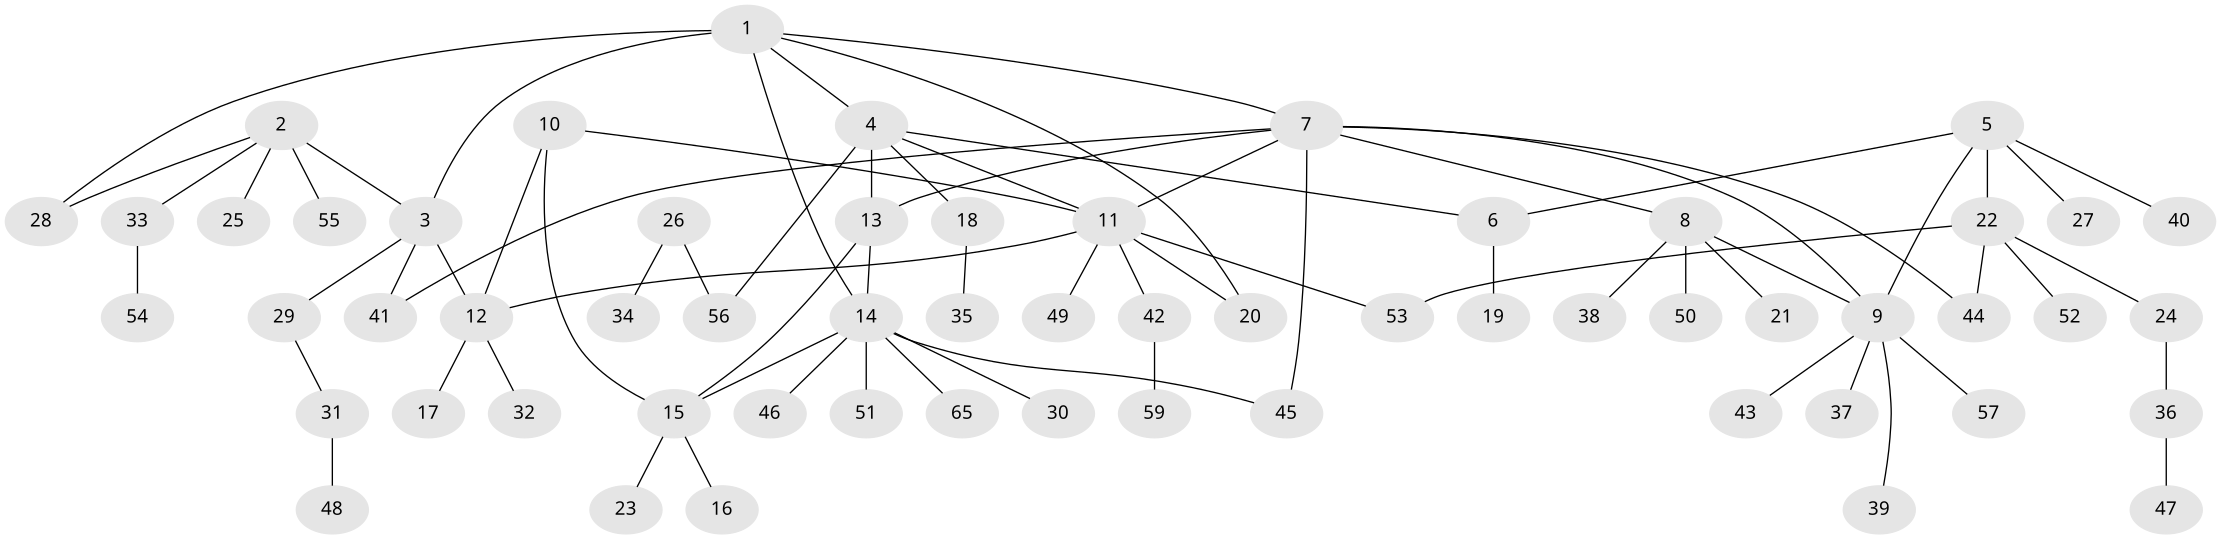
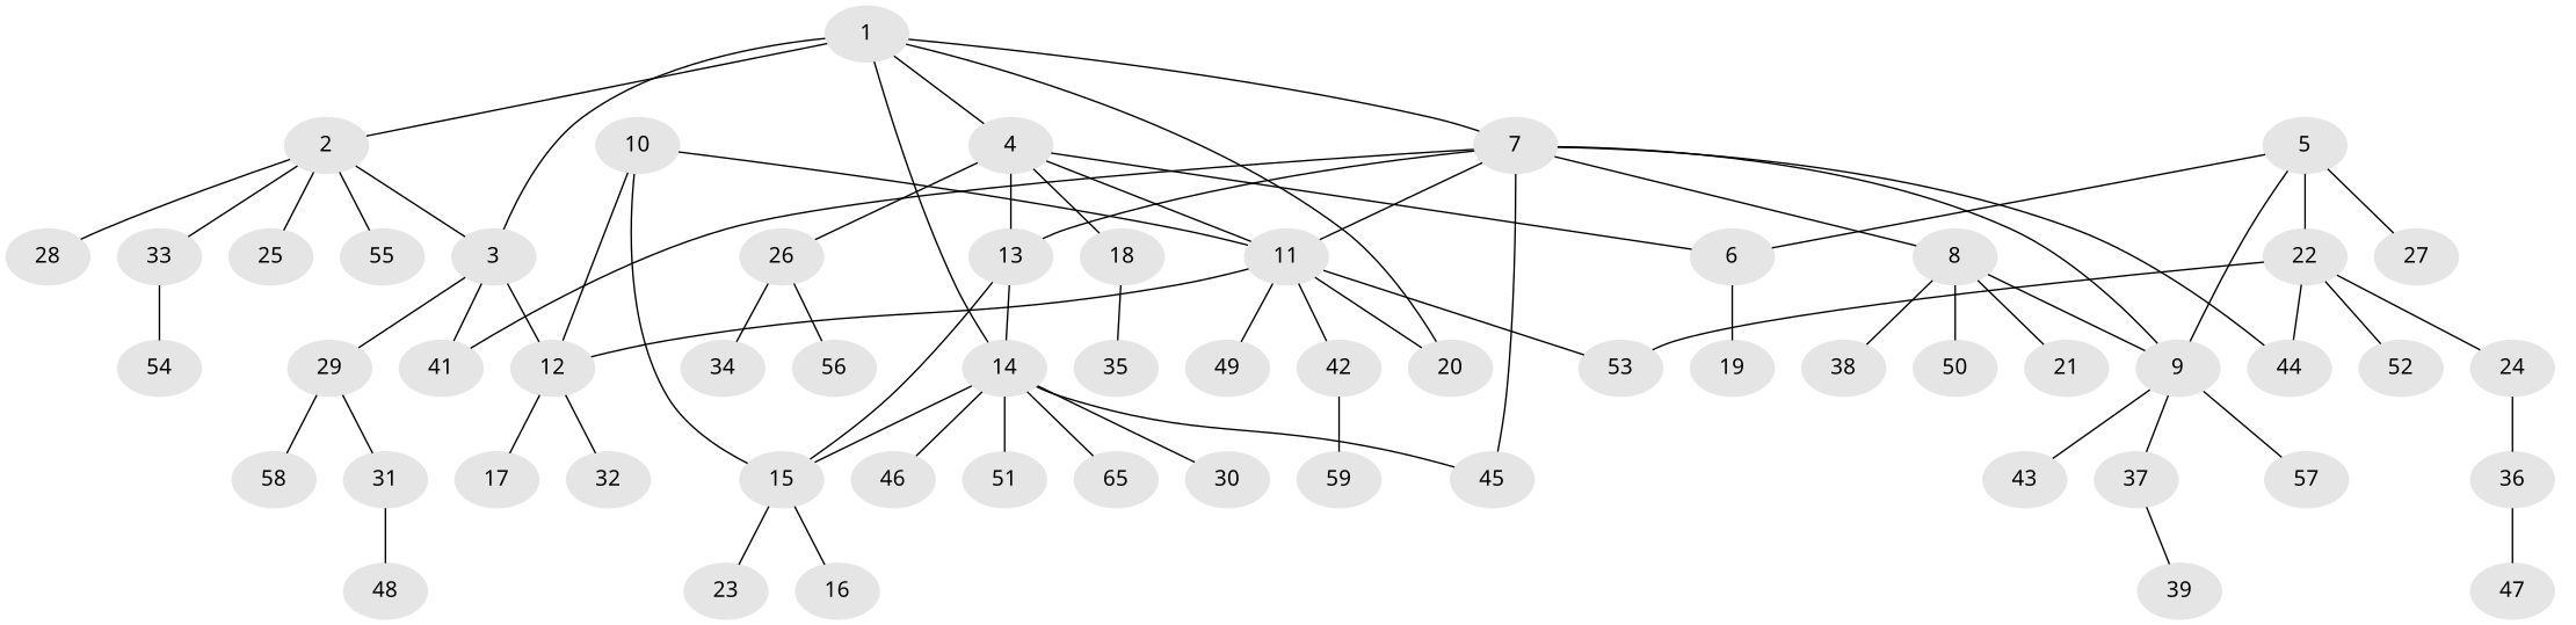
  graph {
    fontname="Noto Sans"
    node [color=gray90 fontname="Noto Sans" style=filled]
    edge [fontname="Noto Sans"]
    1
    2
    3
    4
    7
    14
    20
    25
    28
    33
    55
    12
    29
    41
    6
    11
    13
    18
    26
    9
    8
    44
    45
    15
    30
    46
    51
    n28 [label=65]
    54
    17
    32
    31
+   58
    5
    22
    27
-   40
    19
    42
    49
    53
    35
    34
    56
    37
    39
    43
    57
    24
    52
    21
    38
    50
    10
    16
    23
    59
    36
    47
    48
-   1 -- 28
+   1 -- 2
    1 -- 3
    1 -- 4
    1 -- 7
    1 -- 14
    1 -- 20
    2 -- 3
    2 -- 25
    2 -- 28
    2 -- 33
    2 -- 55
    3 -- 12
    3 -- 29
    3 -- 41
    4 -- 6
    4 -- 11
    4 -- 13
    4 -- 18
-   4 -- 56
+   4 -- 26
    7 -- 41
    7 -- 11
    7 -- 13
    7 -- 9
    7 -- 8
    7 -- 44
    7 -- 45
    14 -- 45
    14 -- 15
    14 -- 30
    14 -- 46
    14 -- 51
    14 -- n28
    33 -- 54
    12 -- 17
    12 -- 32
    29 -- 31
+   29 -- 58
    6 -- 19
    11 -- 20
    11 -- 12
    11 -- 42
    11 -- 49
    11 -- 53
    13 -- 14
    13 -- 15
    18 -- 35
    26 -- 34
    26 -- 56
    9 -- 37
-   9 -- 39
+   37 -- 39
    9 -- 43
    9 -- 57
    8 -- 9
    8 -- 21
    8 -- 38
    8 -- 50
    15 -- 16
    15 -- 23
    31 -- 48
    5 -- 6
    5 -- 9
    5 -- 22
    5 -- 27
-   5 -- 40
    22 -- 44
    22 -- 53
    22 -- 24
    22 -- 52
    42 -- 59
    24 -- 36
    10 -- 12
    10 -- 11
    10 -- 15
    36 -- 47
  }
